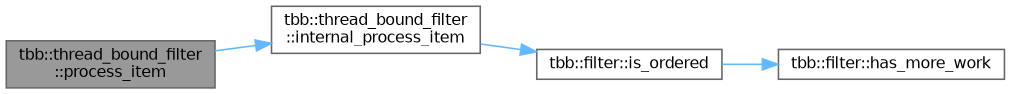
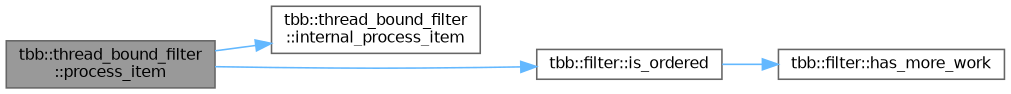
  digraph {
    rankdir=LR
    node [color=grey40 fillcolor=white fontname=Helvetica fontsize=10 shape=box style=filled]
    edge [color=steelblue1 fontname=Helvetica fontsize=10 labelfontname=Helvetica labelfontsize=10 style=solid]
    n1 [color=gray40 fillcolor=grey60 fontcolor=black height=0.2 label="tbb::thread_bound_filter\l::process_item" width=0.4]
    n2 [height=0.2 label="tbb::thread_bound_filter\l::internal_process_item" width=0.4]
    n3 [height=0.2 label="tbb::filter::is_ordered" width=0.4]
    n4 [height=0.2 label="tbb::filter::has_more_work" width=0.4]
    n1 -> n2
-   n2 -> n3
+   n1 -> n3
    n3 -> n4
  }
